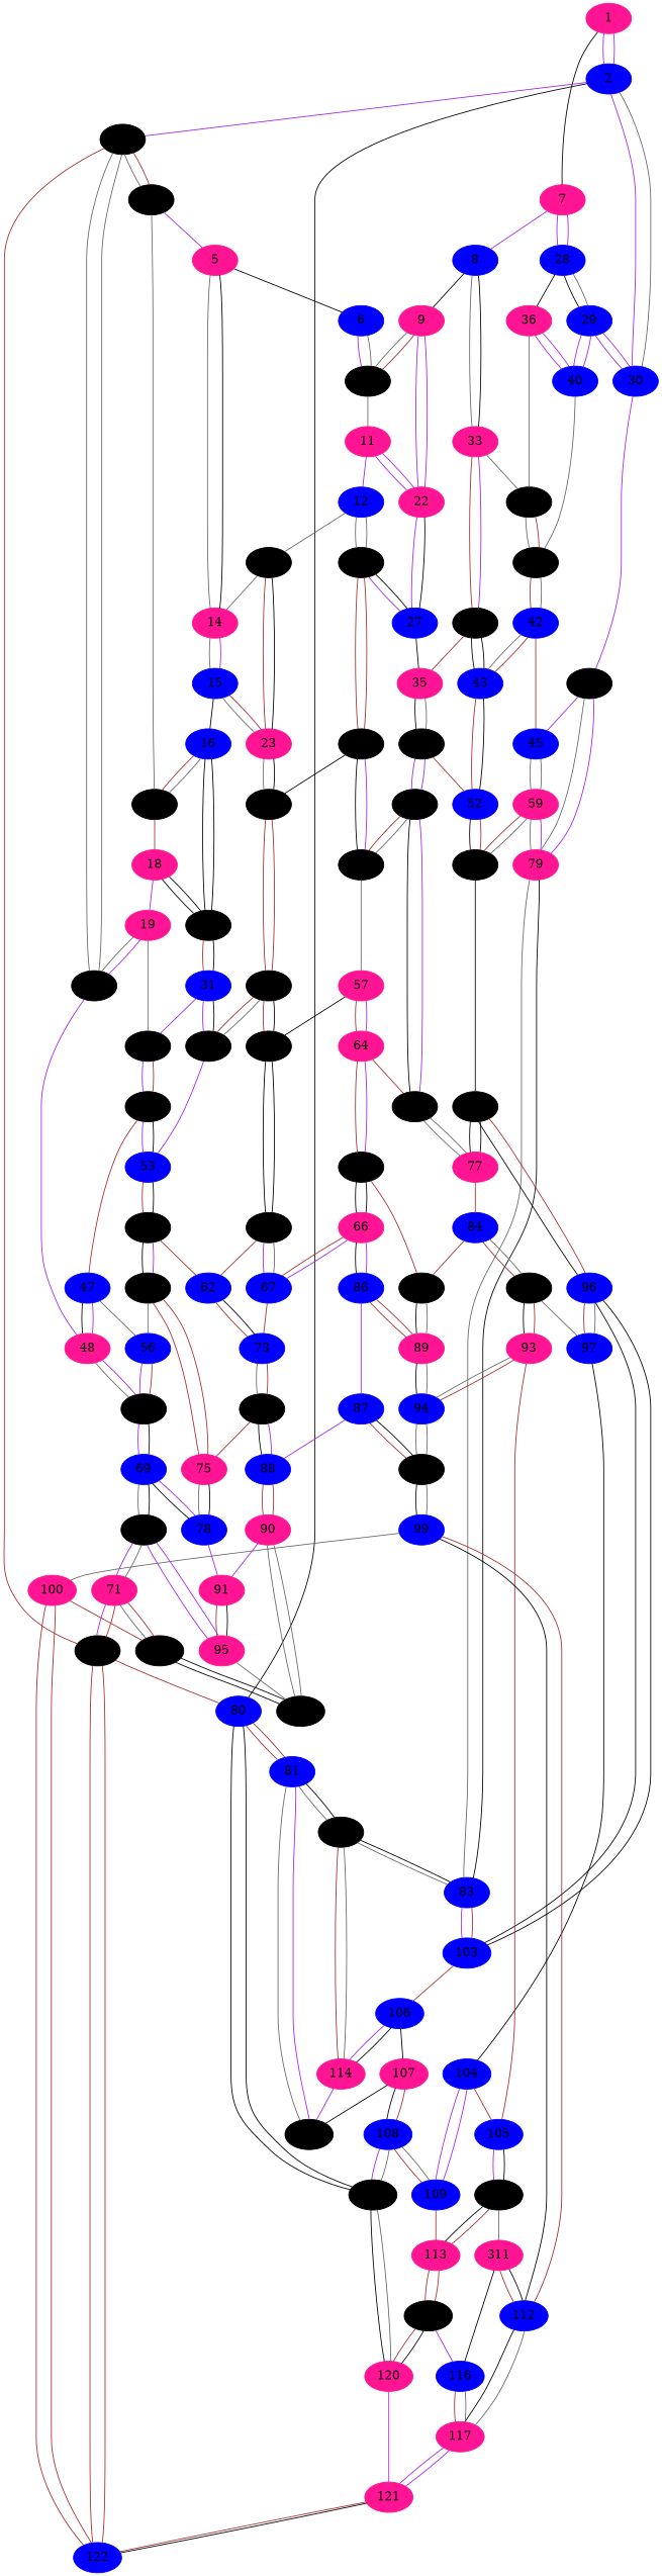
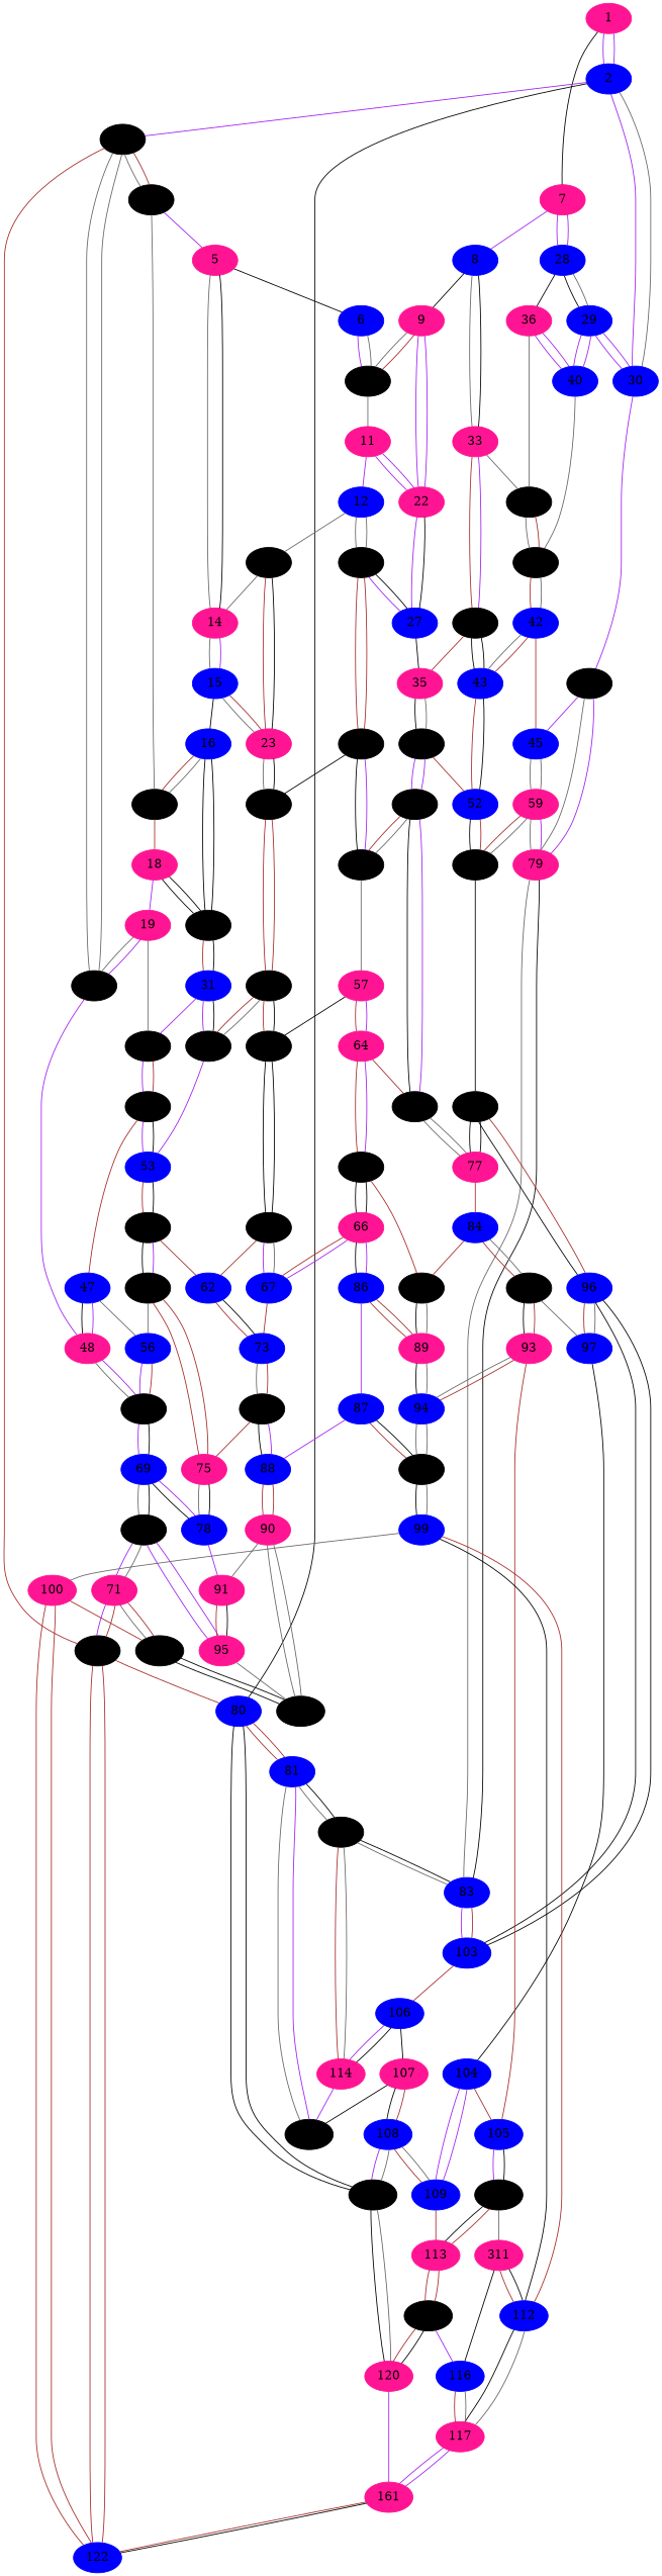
  graph {
    node [color=blue style=filled]
    edge [color=brown]
    1 [color=deeppink]
    2
    7 [color=deeppink]
    3 [color=black]
    30
    80
    8
    28
    4 [color=black]
    20 [color=black]
    72 [color=black]
    44 [color=black]
    81
    119 [color=black]
    5 [color=deeppink]
    17 [color=black]
    48 [color=deeppink]
    122
    6
    14 [color=deeppink]
    18 [color=deeppink]
    10 [color=black]
    15
    11 [color=deeppink]
    9 [color=deeppink]
    33 [color=deeppink]
    29
    36 [color=deeppink]
    22 [color=deeppink]
    34 [color=black]
    37 [color=black]
    27
    12
    13 [color=black]
    24 [color=black]
    23 [color=deeppink]
    25 [color=black]
    26 [color=black]
    16
    21 [color=black]
    31
    19 [color=deeppink]
    32 [color=black]
    46 [color=black]
    63 [color=black]
    39 [color=black]
    35 [color=deeppink]
    38 [color=black]
    51 [color=black]
    57 [color=deeppink]
    58 [color=black]
    49 [color=black]
    40
    41 [color=black]
    45
    79 [color=deeppink]
    53
    47
    43
    52
    50 [color=black]
    42
    61 [color=black]
    54 [color=black]
    59 [color=deeppink]
    60 [color=black]
    83
    56
    69
    68 [color=black]
    77 [color=deeppink]
    64 [color=deeppink]
    76 [color=black]
    55 [color=black]
    62
    75 [color=deeppink]
    73
    78
    65 [color=black]
    67
    96
    74 [color=black]
    70 [color=black]
    66 [color=deeppink]
    85 [color=black]
    86
    89 [color=deeppink]
    87
    84
    71 [color=deeppink]
    95 [color=deeppink]
    91 [color=deeppink]
    101 [color=black]
    102 [color=black]
    88
    90 [color=deeppink]
    103
    97
    92 [color=black]
    82 [color=black]
    118 [color=black]
    120 [color=deeppink]
    114 [color=deeppink]
    106
    93 [color=deeppink]
    94
    98 [color=black]
    99
    105
    104
    110 [color=black]
    109
    100 [color=deeppink]
    112
    117 [color=deeppink]
    107 [color=deeppink]
    113 [color=deeppink]
    n118 [color=deeppink label=311]
    108
    115 [color=black]
    116
-   121 [color=deeppink]
+   121 [color=deeppink label=161]
    1 -- 2 [color=purple]
    1 -- 2 [color=purple]
    1 -- 7 [color=black]
    2 -- 3 [color=purple]
    2 -- 30 [color=purple]
    2 -- 30 [color=gray40]
    2 -- 80 [color=black]
    7 -- 8 [color=purple]
    7 -- 28 [color=purple]
    7 -- 28 [color=purple]
    3 -- 4 [color=gray40]
    3 -- 4
    3 -- 20 [color=gray40]
    3 -- 20 [color=gray40]
    3 -- 72
    30 -- 44 [color=purple]
    80 -- 81
    80 -- 81
    80 -- 119 [color=black]
    80 -- 119 [color=black]
    8 -- 9 [color=black]
    8 -- 33 [color=gray40]
    8 -- 33 [color=black]
    28 -- 29 [color=black]
    28 -- 29 [color=gray40]
    28 -- 36 [color=black]
    4 -- 5 [color=purple]
    4 -- 17 [color=gray40]
    20 -- 48 [color=purple]
    72 -- 80
    72 -- 122
    72 -- 122
    44 -- 45 [color=purple]
    44 -- 79 [color=gray40]
    44 -- 79 [color=purple]
    81 -- 82 [color=gray40]
    81 -- 82 [color=black]
    81 -- 118 [color=gray40]
    81 -- 118 [color=purple]
    119 -- 120 [color=black]
    119 -- 120 [color=gray40]
    5 -- 6 [color=black]
    5 -- 14 [color=gray40]
    5 -- 14 [color=black]
    17 -- 18
    48 -- 63 [color=gray40]
    48 -- 63 [color=purple]
    6 -- 10 [color=purple]
    6 -- 10 [color=gray40]
    14 -- 15 [color=gray40]
    14 -- 15 [color=purple]
    18 -- 21 [color=black]
    18 -- 21 [color=black]
    18 -- 19 [color=purple]
    10 -- 11 [color=gray40]
    15 -- 23 [color=gray40]
    15 -- 23
    15 -- 16 [color=black]
    11 -- 22 [color=purple]
    11 -- 22 [color=purple]
    11 -- 12 [color=purple]
    9 -- 10 [color=gray40]
    9 -- 10
    9 -- 22 [color=purple]
    9 -- 22 [color=purple]
    33 -- 34
    33 -- 34 [color=purple]
    33 -- 37 [color=gray40]
    29 -- 30 [color=purple]
    29 -- 30 [color=purple]
    29 -- 40 [color=purple]
    29 -- 40 [color=purple]
    36 -- 37 [color=gray40]
    36 -- 40 [color=purple]
    36 -- 40 [color=purple]
    22 -- 27 [color=purple]
    22 -- 27 [color=black]
    34 -- 35
    34 -- 43 [color=black]
    34 -- 43 [color=black]
    37 -- 41 [color=gray40]
    37 -- 41
    27 -- 35 [color=black]
    12 -- 13 [color=gray40]
    12 -- 24 [color=gray40]
    12 -- 24 [color=gray40]
    13 -- 14 [color=gray40]
    13 -- 23
    13 -- 23 [color=black]
    24 -- 27 [color=purple]
    24 -- 27 [color=black]
    24 -- 25
    24 -- 25
    23 -- 26 [color=gray40]
    23 -- 26 [color=black]
    25 -- 26 [color=black]
    25 -- 51 [color=black]
    25 -- 51 [color=purple]
    26 -- 38
    26 -- 38
    16 -- 17
    16 -- 17 [color=gray40]
    16 -- 21 [color=black]
    16 -- 21 [color=black]
    21 -- 31
    21 -- 31 [color=black]
    31 -- 32 [color=purple]
    31 -- 39 [color=purple]
    31 -- 39 [color=black]
    19 -- 20 [color=gray40]
    19 -- 20 [color=purple]
    19 -- 32 [color=gray40]
    32 -- 46 [color=purple]
    32 -- 46
    46 -- 53 [color=purple]
    46 -- 53 [color=black]
    46 -- 47
    63 -- 69 [color=purple]
    63 -- 69 [color=black]
    39 -- 53 [color=purple]
    35 -- 49 [color=black]
    35 -- 49 [color=gray40]
    38 -- 39
    38 -- 39 [color=gray40]
    38 -- 58
    38 -- 58 [color=black]
    51 -- 57 [color=gray40]
    57 -- 58 [color=black]
    57 -- 64
    57 -- 64 [color=purple]
    58 -- 61 [color=black]
    58 -- 61 [color=black]
    49 -- 52
    49 -- 50 [color=purple]
    49 -- 50 [color=purple]
    40 -- 41 [color=gray40]
    41 -- 42
    41 -- 42 [color=gray40]
    45 -- 59 [color=gray40]
    45 -- 59 [color=gray40]
    79 -- 83 [color=gray40]
    79 -- 83 [color=black]
    53 -- 54
    53 -- 54 [color=black]
    47 -- 48 [color=black]
    47 -- 48 [color=purple]
    47 -- 56 [color=gray40]
    43 -- 52
    43 -- 52 [color=black]
    52 -- 60 [color=black]
    52 -- 60
    50 -- 51
    50 -- 51 [color=gray40]
    50 -- 68 [color=black]
    50 -- 68 [color=purple]
    42 -- 45
    42 -- 43 [color=gray40]
    42 -- 43
    61 -- 62
    61 -- 67 [color=purple]
    61 -- 67 [color=gray40]
    54 -- 55 [color=black]
    54 -- 55 [color=purple]
    54 -- 62
    59 -- 79 [color=gray40]
    59 -- 79 [color=purple]
    59 -- 60
    59 -- 60 [color=gray40]
    60 -- 76 [color=black]
    83 -- 103 [color=purple]
    83 -- 103
    56 -- 63 [color=purple]
    56 -- 63
    69 -- 78 [color=black]
    69 -- 78 [color=purple]
    69 -- 70 [color=gray40]
    69 -- 70 [color=black]
    68 -- 77 [color=gray40]
    68 -- 77 [color=gray40]
    77 -- 84
    64 -- 68
    64 -- 65
    64 -- 65 [color=purple]
    76 -- 77 [color=black]
    76 -- 77 [color=black]
    76 -- 96 [color=black]
    76 -- 96
    55 -- 56 [color=gray40]
    55 -- 75
    55 -- 75
    62 -- 73
    62 -- 73 [color=black]
    75 -- 78 [color=gray40]
    75 -- 78 [color=black]
    73 -- 74 [color=gray40]
    73 -- 74
    78 -- 91 [color=purple]
    65 -- 66 [color=black]
    65 -- 66 [color=black]
    65 -- 85
    67 -- 73
    96 -- 103 [color=black]
    96 -- 103 [color=black]
    96 -- 97
    96 -- 97 [color=gray40]
    74 -- 75
    74 -- 88 [color=black]
    74 -- 88 [color=purple]
    70 -- 71 [color=purple]
    70 -- 71 [color=gray40]
    70 -- 95 [color=purple]
    70 -- 95 [color=purple]
    66 -- 67
    66 -- 67 [color=purple]
    66 -- 86 [color=black]
    66 -- 86 [color=purple]
    85 -- 89 [color=black]
    85 -- 89 [color=gray40]
    86 -- 89
    86 -- 89
    86 -- 87 [color=purple]
    89 -- 94 [color=black]
    89 -- 94 [color=gray40]
    87 -- 88 [color=purple]
    87 -- 98
    87 -- 98 [color=black]
    84 -- 85
    84 -- 92
    84 -- 92 [color=gray40]
    71 -- 72 [color=purple]
    71 -- 72
    71 -- 101 [color=gray40]
    71 -- 101
    95 -- 102 [color=gray40]
    91 -- 95
    91 -- 95 [color=black]
    101 -- 102 [color=black]
    101 -- 102 [color=black]
    88 -- 90
    88 -- 90
-   90 -- 91 [color=purple]
+   90 -- 91 [color=gray40]
    90 -- 102 [color=gray40]
    90 -- 102 [color=gray40]
    103 -- 106
    97 -- 104 [color=black]
    92 -- 97 [color=gray40]
    92 -- 93 [color=black]
    92 -- 93
    82 -- 83 [color=gray40]
    82 -- 83 [color=black]
    82 -- 114
    82 -- 114 [color=gray40]
    120 -- 121 [color=purple]
    114 -- 118 [color=purple]
    106 -- 114 [color=purple]
    106 -- 114 [color=black]
    106 -- 107 [color=black]
    93 -- 94 [color=gray40]
    93 -- 94
    93 -- 105
    94 -- 98 [color=gray40]
    94 -- 98 [color=gray40]
    98 -- 99 [color=black]
    98 -- 99 [color=gray40]
    99 -- 100 [color=gray40]
    99 -- 112 [color=black]
    99 -- 112
    105 -- 110 [color=purple]
    105 -- 110 [color=black]
    104 -- 105
    104 -- 109 [color=purple]
    104 -- 109 [color=purple]
    110 -- 113 [color=black]
    110 -- 113
    110 -- n118 [color=gray40]
    109 -- 113
    100 -- 122
    100 -- 122
    100 -- 101
    112 -- 117 [color=black]
    112 -- 117 [color=gray40]
    117 -- 121 [color=purple]
    117 -- 121 [color=purple]
    107 -- 118 [color=black]
    107 -- 108 [color=black]
    107 -- 108
    113 -- 115
    113 -- 115
    n118 -- 112
    n118 -- 112 [color=black]
    n118 -- 116 [color=black]
    108 -- 119 [color=purple]
    108 -- 119 [color=gray40]
    108 -- 109
    108 -- 109 [color=gray40]
    115 -- 120
    115 -- 120 [color=black]
    115 -- 116 [color=purple]
    116 -- 117
    116 -- 117 [color=gray40]
    121 -- 122
    121 -- 122 [color=black]
  }
